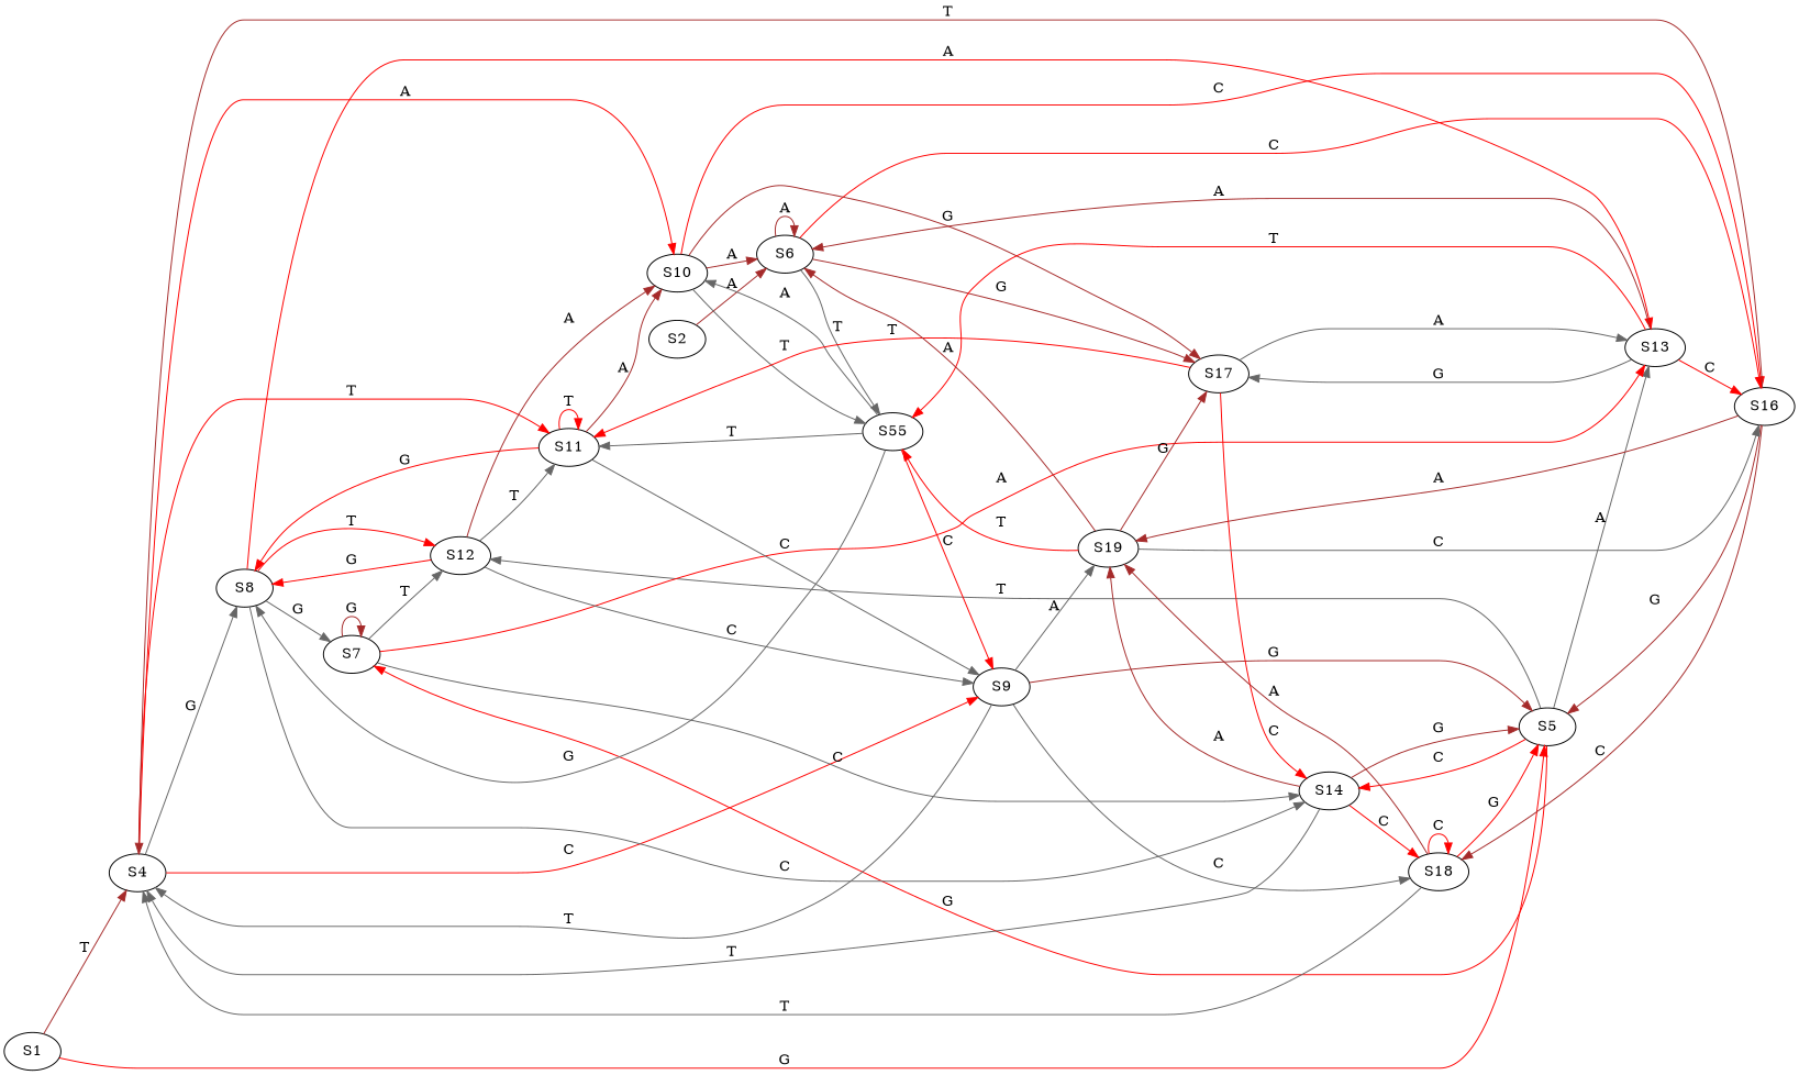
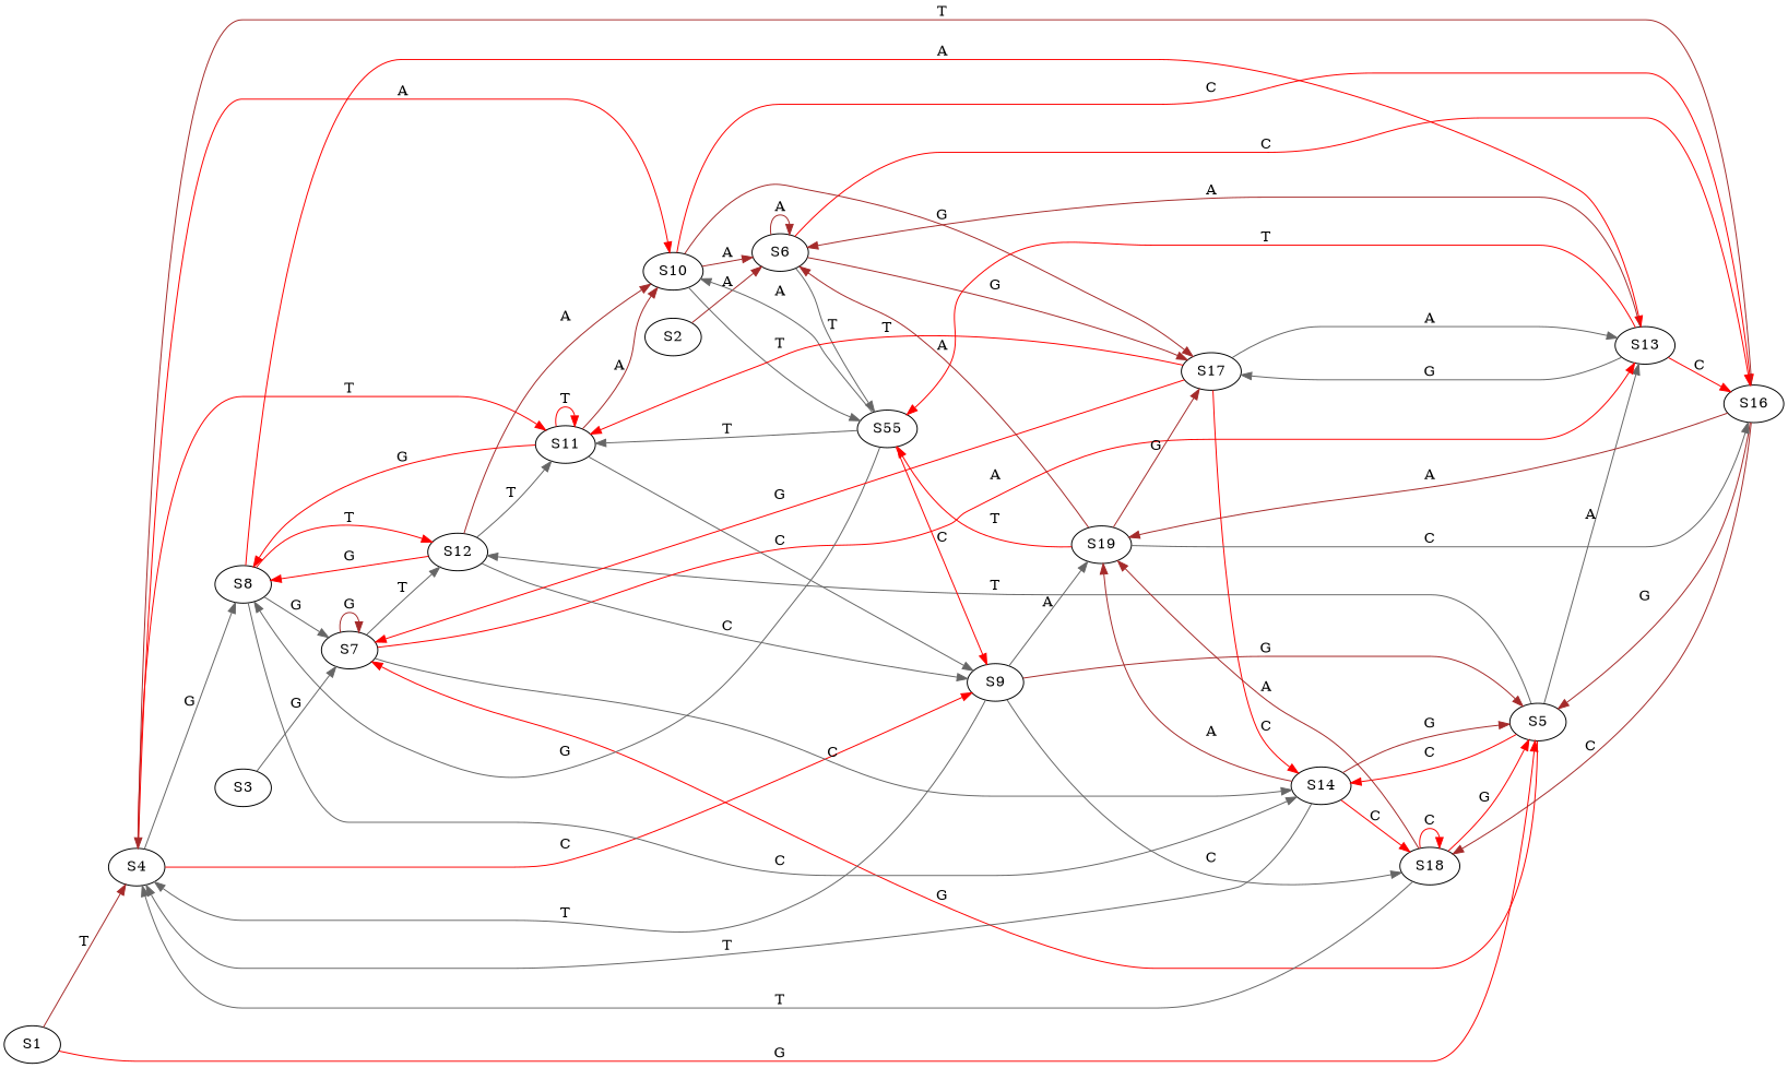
  strict digraph {
    rankdir=LR
    edge [color=red]
    S1
    S4
    S5
    S2
    S6
+   S3
    S7
    S8
    S9
    S10
    S11
    S12
    S13
    S14
    n15 [label=S55]
    S16
    S17
    S18
    S19
    S1 -> S4 [color=brown label=T]
    S1 -> S5 [label=G]
    S4 -> S8 [color=gray40 label=G]
    S4 -> S9 [label=C]
    S4 -> S10 [label=A]
    S4 -> S11 [label=T]
    S5 -> S7 [label=G]
    S5 -> S12 [color=gray40 label=T]
    S5 -> S13 [color=gray40 label=A]
    S5 -> S14 [label=C]
    S2 -> S6 [color=brown label=A]
    S6 -> S6 [color=brown label=A]
    S6 -> n15 [color=gray40 label=T]
    S6 -> S16 [label=C]
    S6 -> S17 [color=brown label=G]
+   S3 -> S7 [color=gray40 label=G]
    S7 -> S7 [color=brown label=G]
    S7 -> S12 [color=gray40 label=T]
    S7 -> S13 [label=A]
    S7 -> S14 [color=gray40 label=C]
    S8 -> S7 [color=gray40 label=G]
    S8 -> S12 [label=T]
    S8 -> S13 [label=A]
    S8 -> S14 [color=gray40 label=C]
    S9 -> S4 [color=gray40 label=T]
    S9 -> S5 [color=brown label=G]
    S9 -> S18 [color=gray40 label=C]
    S9 -> S19 [color=gray40 label=A]
    S10 -> S6 [color=brown label=A]
    S10 -> n15 [color=gray40 label=T]
    S10 -> S16 [label=C]
    S10 -> S17 [color=brown label=G]
    S11 -> S8 [label=G]
    S11 -> S9 [color=gray40 label=C]
    S11 -> S10 [color=brown label=A]
    S11 -> S11 [label=T]
    S12 -> S8 [label=G]
    S12 -> S9 [color=gray40 label=C]
    S12 -> S10 [color=brown label=A]
    S12 -> S11 [color=gray40 label=T]
    S13 -> S6 [color=brown label=A]
    S13 -> n15 [label=T]
    S13 -> S16 [label=C]
    S13 -> S17 [color=gray40 label=G]
    S14 -> S4 [color=gray40 label=T]
    S14 -> S5 [color=brown label=G]
    S14 -> S18 [label=C]
    S14 -> S19 [color=brown label=A]
    n15 -> S8 [color=gray40 label=G]
    n15 -> S9 [label=C]
    n15 -> S10 [color=gray40 label=A]
    n15 -> S11 [color=gray40 label=T]
    S16 -> S4 [color=brown label=T]
    S16 -> S5 [color=brown label=G]
    S16 -> S18 [color=brown label=C]
    S16 -> S19 [color=brown label=A]
+   S17 -> S7 [label=G]
    S17 -> S11 [label=T]
    S17 -> S13 [color=gray40 label=A]
    S17 -> S14 [label=C]
    S18 -> S4 [color=gray40 label=T]
    S18 -> S5 [label=G]
    S18 -> S18 [label=C]
    S18 -> S19 [color=brown label=A]
    S19 -> S6 [color=brown label=A]
    S19 -> n15 [label=T]
    S19 -> S16 [color=gray40 label=C]
    S19 -> S17 [color=brown label=G]
  }
